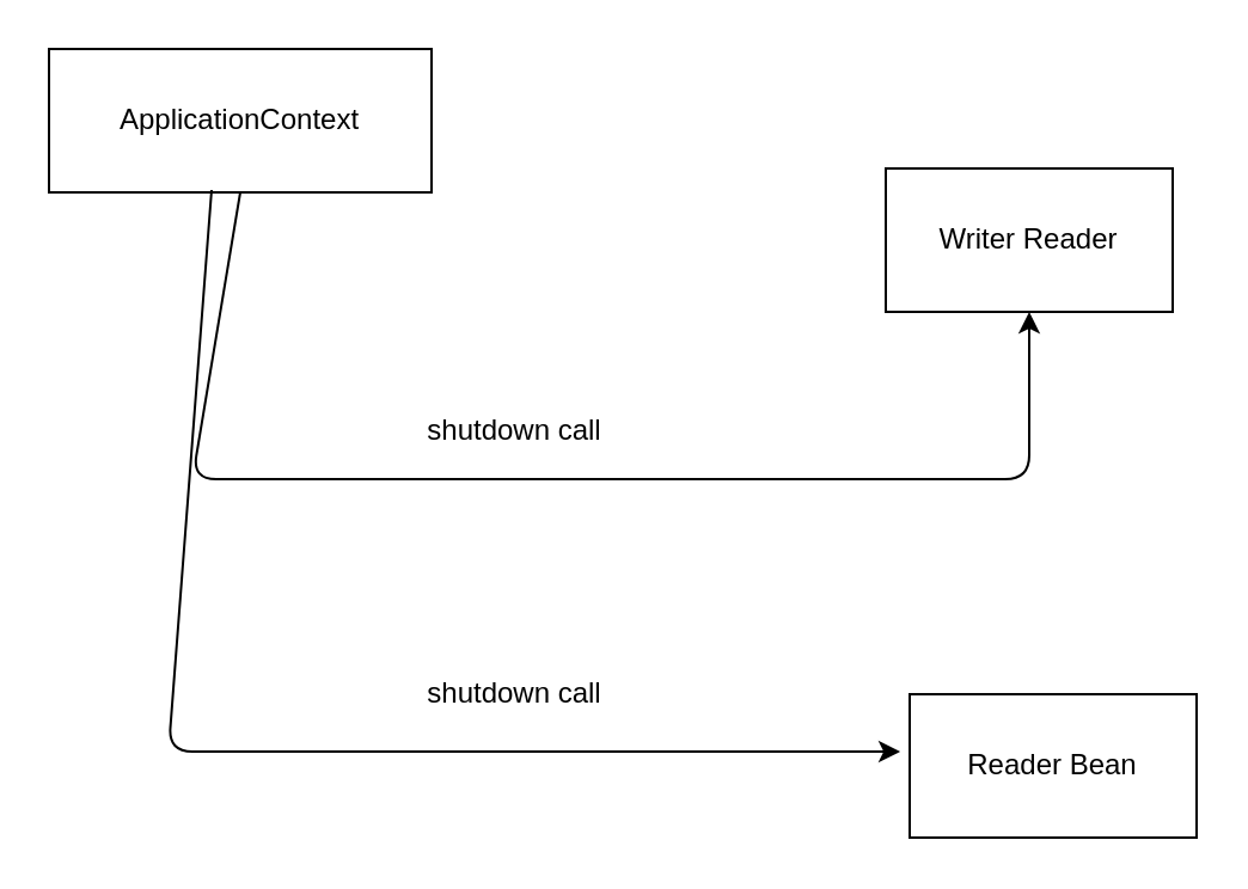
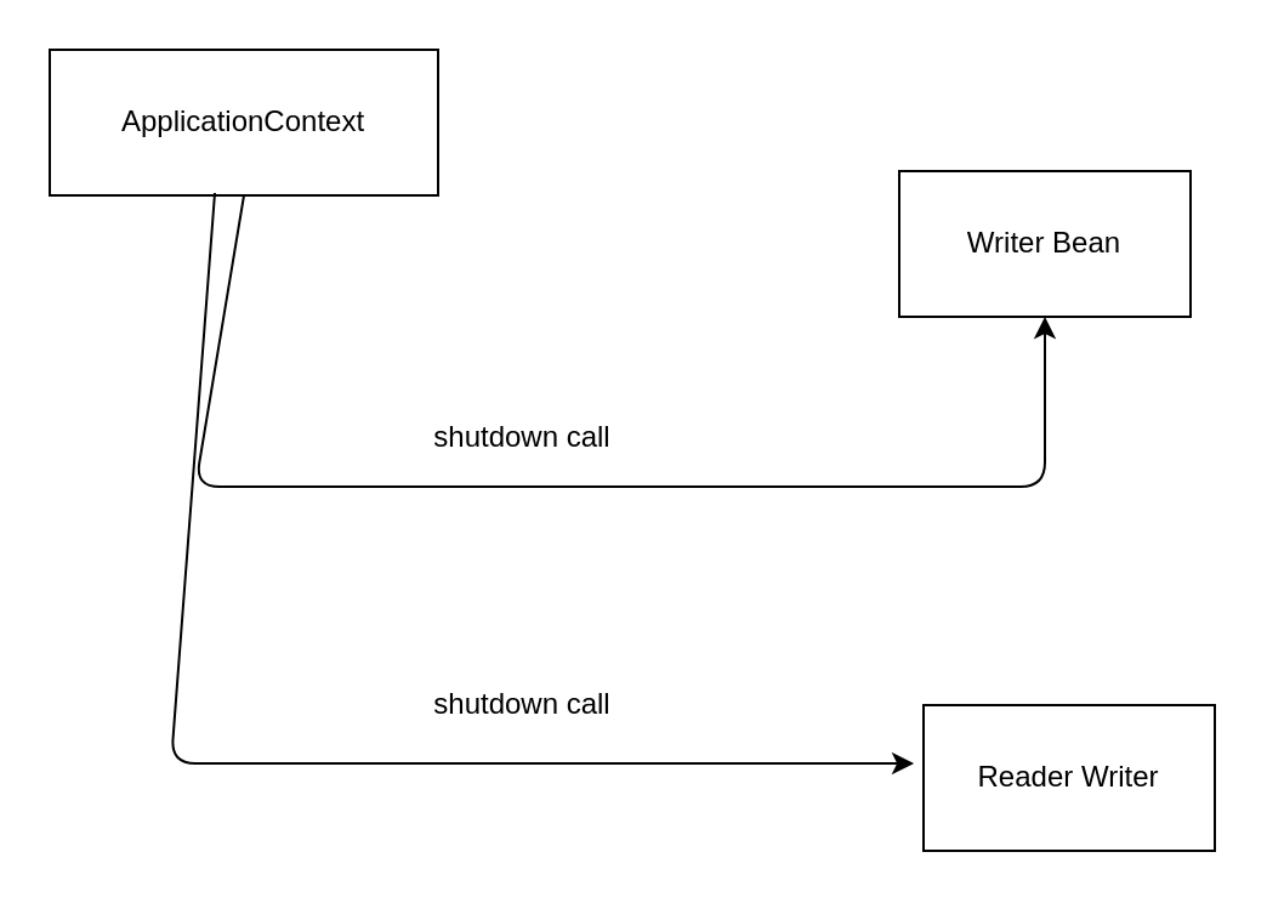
  <mxCell id="0" />
  <mxCell id="1" parent="0" />
  <mxCell id="2" value="ApplicationContext" style="rounded=0;whiteSpace=wrap;html=1;" parent="1" vertex="1"><mxGeometry x="20" y="20" width="160" height="60" as="geometry" /></mxCell>
- <mxCell id="3" value="Writer Reader" style="rounded=0;whiteSpace=wrap;html=1;" parent="1" vertex="1"><mxGeometry x="370" y="70" width="120" height="60" as="geometry" /></mxCell>
+ <mxCell id="3" value="Writer Bean" style="rounded=0;whiteSpace=wrap;html=1;" parent="1" vertex="1"><mxGeometry x="370" y="70" width="120" height="60" as="geometry" /></mxCell>
  <mxCell id="4" value="" style="endArrow=classic;startArrow=none;html=1;exitX=0.5;exitY=1;exitDx=0;exitDy=0;entryX=0.5;entryY=1;entryDx=0;entryDy=0;startFill=0;" parent="1" source="2" target="3" edge="1"><mxGeometry width="50" height="50" relative="1" as="geometry"><mxPoint x="270" y="240" as="sourcePoint" /><mxPoint x="470" y="210" as="targetPoint" /><Array as="points"><mxPoint x="80" y="200" /><mxPoint x="430" y="200" /></Array></mxGeometry></mxCell>
  <mxCell id="5" value="shutdown call" style="text;html=1;strokeColor=none;fillColor=none;align=center;verticalAlign=middle;whiteSpace=wrap;rounded=0;" parent="1" vertex="1"><mxGeometry x="170" y="170" width="90" height="20" as="geometry" /></mxCell>
- <mxCell id="6" value="Reader Bean" style="rounded=0;whiteSpace=wrap;html=1;" parent="1" vertex="1"><mxGeometry x="380" y="290" width="120" height="60" as="geometry" /></mxCell>
+ <mxCell id="6" value="Reader Writer" style="rounded=0;whiteSpace=wrap;html=1;" parent="1" vertex="1"><mxGeometry x="380" y="290" width="120" height="60" as="geometry" /></mxCell>
  <mxCell id="7" value="" style="endArrow=classic;html=1;entryX=-0.033;entryY=0.4;entryDx=0;entryDy=0;entryPerimeter=0;exitX=0.425;exitY=0.983;exitDx=0;exitDy=0;exitPerimeter=0;" parent="1" source="2" target="6" edge="1"><mxGeometry width="50" height="50" relative="1" as="geometry"><mxPoint x="-80" y="310" as="sourcePoint" /><mxPoint x="320" y="180" as="targetPoint" /><Array as="points"><mxPoint x="70" y="314" /></Array></mxGeometry></mxCell>
  <mxCell id="8" value="shutdown call" style="text;html=1;strokeColor=none;fillColor=none;align=center;verticalAlign=middle;whiteSpace=wrap;rounded=0;" parent="1" vertex="1"><mxGeometry x="175" y="280" width="80" height="20" as="geometry" /></mxCell>
